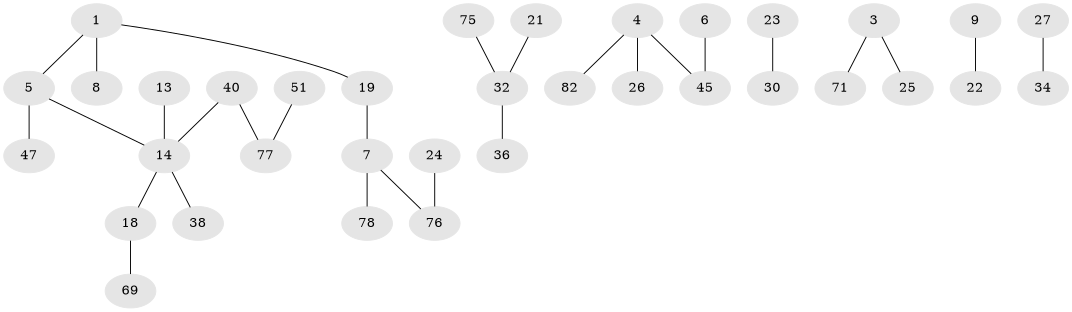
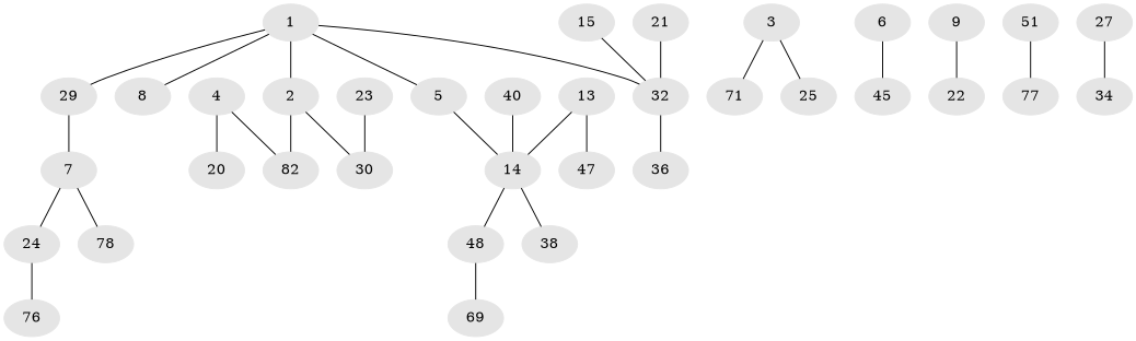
  graph {
    node [color=gray90 style=filled]
    edge [weight=1.0]
    1
+   2
    5
    8
-   29 [label=19]
+   29
    32
    n7 [label=82]
    30
    n9 [label=71]
    3
    25
    14
    n13 [label=47]
    7
    36
    24
    n17 [label=78]
    4
-   20 [label=26]
+   20
    n20 [label=45]
    9
    22
-   18
+   18 [label=48]
    38
    6
    n26 [label=76]
    n27 [label=40]
    n28 [label=77]
    13
    n30 [label=69]
-   15 [label=75]
+   15
    23
    27
    34
    21
    n36 [label=51]
+   1 -- 2
    1 -- 5
    1 -- 8
    1 -- 29
+   1 -- 32
+   2 -- n7
+   2 -- 30
    5 -- 14
-   5 -- n13
+   13 -- n13
    29 -- 7
    32 -- 36
    3 -- n9
    3 -- 25
    14 -- 18
    14 -- 38
-   7 -- n26
+   7 -- 24
    7 -- n17
    24 -- n26
    4 -- n7
    4 -- 20
-   4 -- n20
    9 -- 22
    18 -- n30
    6 -- n20
    n27 -- 14
-   n27 -- n28
    13 -- 14
    15 -- 32
    23 -- 30
    27 -- 34
    21 -- 32
    n36 -- n28
  }
